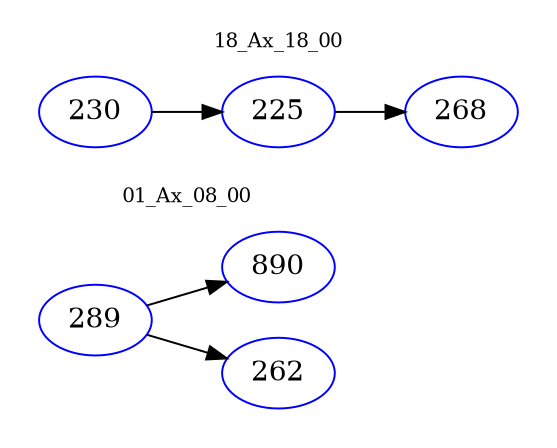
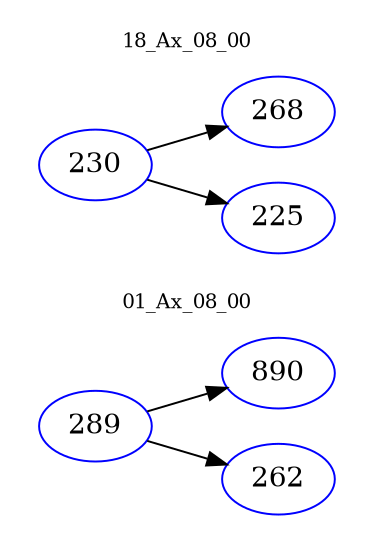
  digraph {
    rankdir=LR
    node [color=blue]
    edge [color=black]
    n1 [label=289]
    n2 [label=262]
    n3 [label=890]
    n4 [label=230]
    n5 [label=225]
    n6 [label=268]
    subgraph cluster_1 {
      color=white
      fontsize=10
      label="01_Ax_08_00"
      n1
      n2
      n3
    }
    subgraph cluster_2 {
      color=white
      fontsize=10
-     label="18_Ax_18_00"
+     label="18_Ax_08_00"
      n4
      n5
      n6
    }
    n1 -> n2
    n1 -> n3
    n4 -> n5
-   n5 -> n6
+   n4 -> n6
  }
